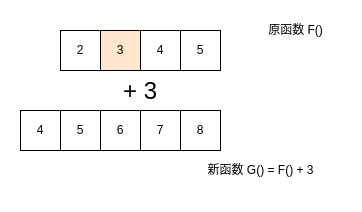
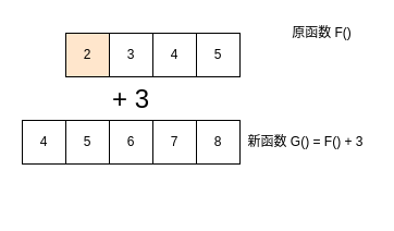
  <mxCell id="0" />
  <mxCell id="1" parent="0" />
- <mxCell id="2" value="2" style="rounded=0;whiteSpace=wrap;html=1;" parent="1" vertex="1"><mxGeometry x="60" y="30" width="40" height="40" as="geometry" /></mxCell>
- <mxCell id="3" value="3" style="rounded=0;whiteSpace=wrap;html=1;fillColor=#ffe6cc;" parent="1" vertex="1"><mxGeometry x="100" y="30" width="40" height="40" as="geometry" /></mxCell>
+ <mxCell id="2" value="2" style="rounded=0;whiteSpace=wrap;html=1;fillColor=#ffe6cc;" parent="1" vertex="1"><mxGeometry x="60" y="30" width="40" height="40" as="geometry" /></mxCell>
+ <mxCell id="3" value="3" style="rounded=0;whiteSpace=wrap;html=1;" parent="1" vertex="1"><mxGeometry x="100" y="30" width="40" height="40" as="geometry" /></mxCell>
  <mxCell id="4" value="4" style="rounded=0;whiteSpace=wrap;html=1;" parent="1" vertex="1"><mxGeometry x="140" y="30" width="40" height="40" as="geometry" /></mxCell>
  <mxCell id="5" value="5" style="rounded=0;whiteSpace=wrap;html=1;" parent="1" vertex="1"><mxGeometry x="180" y="30" width="40" height="40" as="geometry" /></mxCell>
  <mxCell id="6" value="4" style="rounded=0;whiteSpace=wrap;html=1;" parent="1" vertex="1"><mxGeometry x="20" y="110" width="40" height="40" as="geometry" /></mxCell>
  <mxCell id="7" value="5" style="rounded=0;whiteSpace=wrap;html=1;" parent="1" vertex="1"><mxGeometry x="60" y="110" width="40" height="40" as="geometry" /></mxCell>
  <mxCell id="8" value="6" style="rounded=0;whiteSpace=wrap;html=1;" parent="1" vertex="1"><mxGeometry x="100" y="110" width="40" height="40" as="geometry" /></mxCell>
  <mxCell id="9" value="7" style="rounded=0;whiteSpace=wrap;html=1;" parent="1" vertex="1"><mxGeometry x="140" y="110" width="40" height="40" as="geometry" /></mxCell>
  <mxCell id="10" value="8" style="rounded=0;whiteSpace=wrap;html=1;" parent="1" vertex="1"><mxGeometry x="180" y="110" width="40" height="40" as="geometry" /></mxCell>
  <mxCell id="11" value="原函数 F()" style="text;html=1;align=center;verticalAlign=middle;resizable=0;points=[];autosize=1;" parent="1" vertex="1"><mxGeometry x="260" y="20" width="70" height="20" as="geometry" /></mxCell>
- <mxCell id="12" value="&lt;font style=&quot;font-size: 24px&quot;&gt;+ 3&lt;/font&gt;" style="text;html=1;strokeColor=none;fillColor=none;align=center;verticalAlign=middle;whiteSpace=wrap;rounded=0;fontSize=25;" parent="1" vertex="1"><mxGeometry x="120" y="80" width="40" height="20" as="geometry" /></mxCell>
+ <mxCell id="12" value="&lt;font style=&quot;font-size: 24px&quot;&gt;+ 3&lt;/font&gt;" style="text;html=1;strokeColor=none;fillColor=none;align=center;verticalAlign=middle;whiteSpace=wrap;rounded=0;fontSize=25;" parent="1" vertex="1"><mxGeometry x="100" y="80" width="40" height="20" as="geometry" /></mxCell>
  <mxCell id="13" value="&lt;span style=&quot;font-size: 12px&quot;&gt;&amp;nbsp; &amp;nbsp; &amp;nbsp;&lt;/span&gt;" style="text;html=1;align=center;verticalAlign=middle;resizable=0;points=[];autosize=1;fontSize=25;" parent="1" vertex="1"><mxGeometry x="25" y="150" width="30" height="40" as="geometry" /></mxCell>
- <mxCell id="14" value="新函数 G() = F() + 3" style="text;html=1;align=center;verticalAlign=middle;resizable=0;points=[];autosize=1;" parent="1" vertex="1"><mxGeometry x="200" y="160" width="120" height="20" as="geometry" /></mxCell>
+ <mxCell id="14" value="新函数 G() = F() + 3" style="text;html=1;align=center;verticalAlign=middle;resizable=0;points=[];autosize=1;" parent="1" vertex="1"><mxGeometry x="220" y="120" width="120" height="20" as="geometry" /></mxCell>
